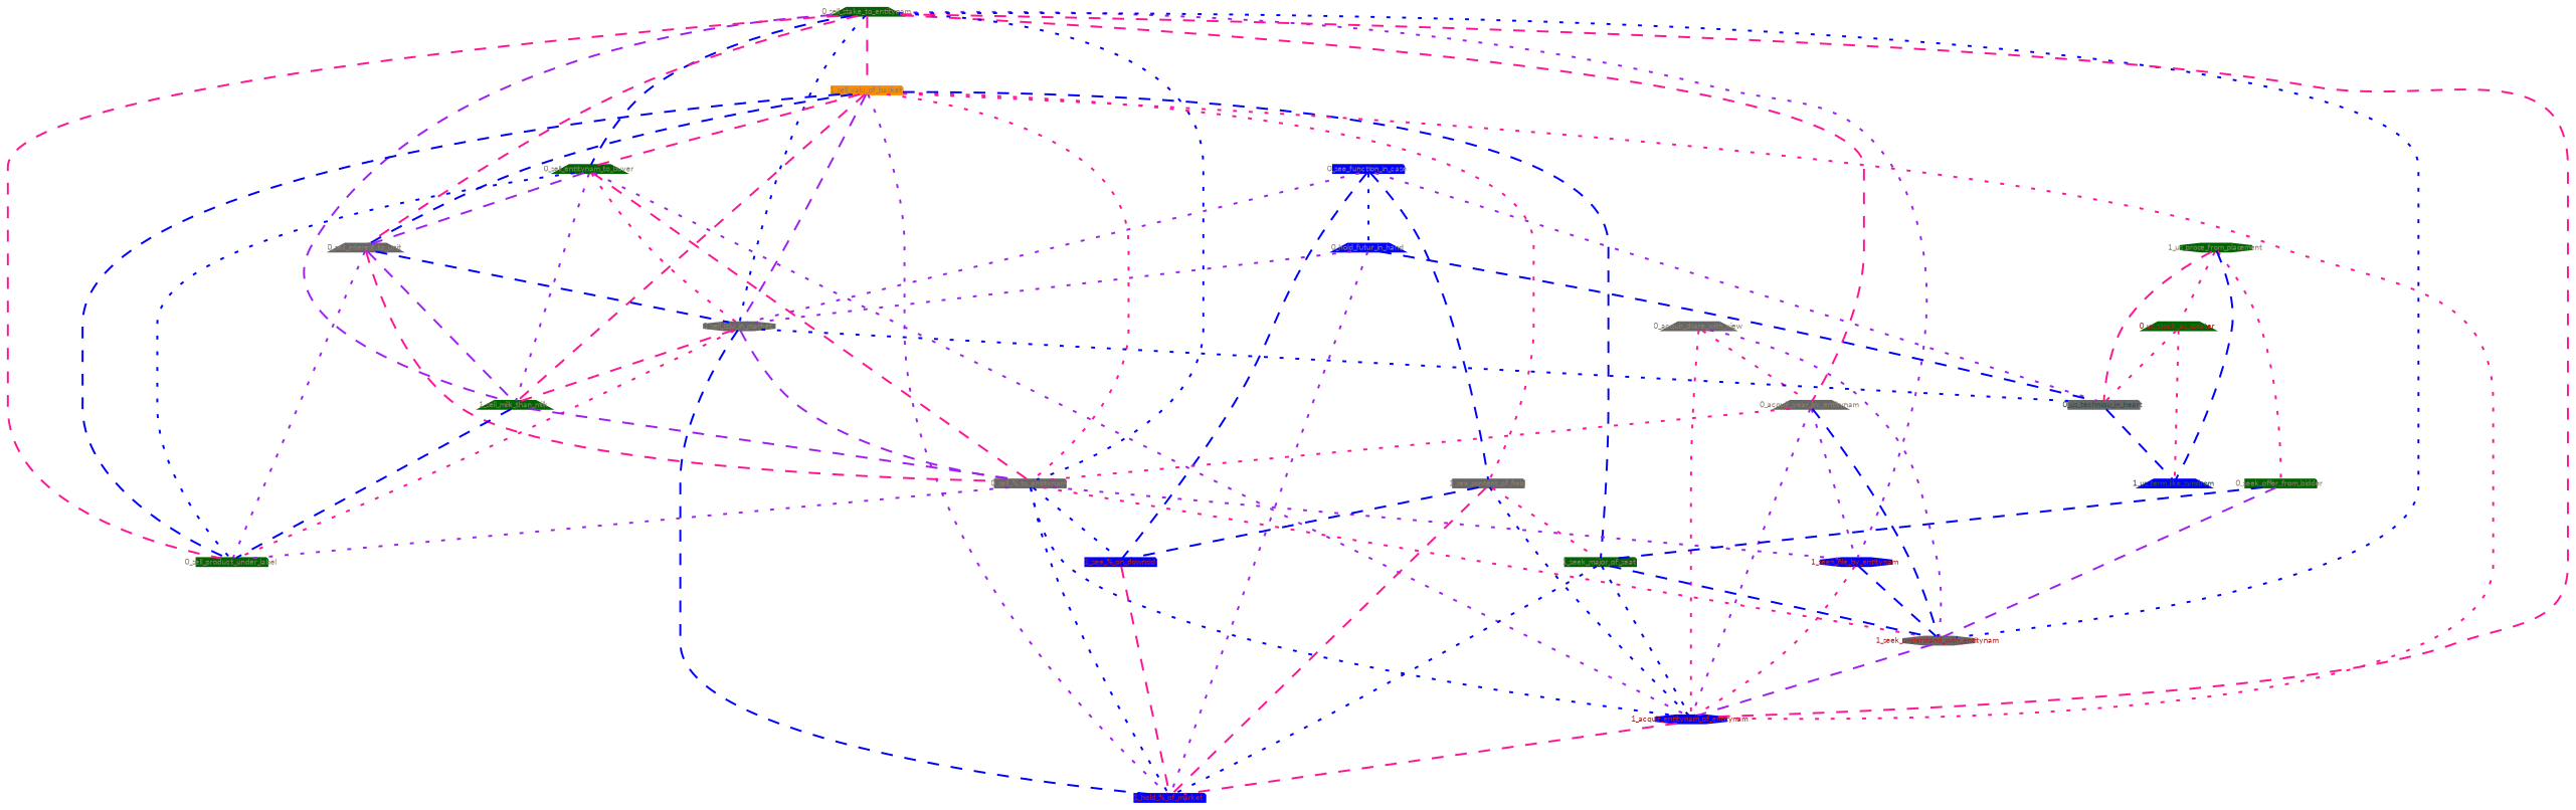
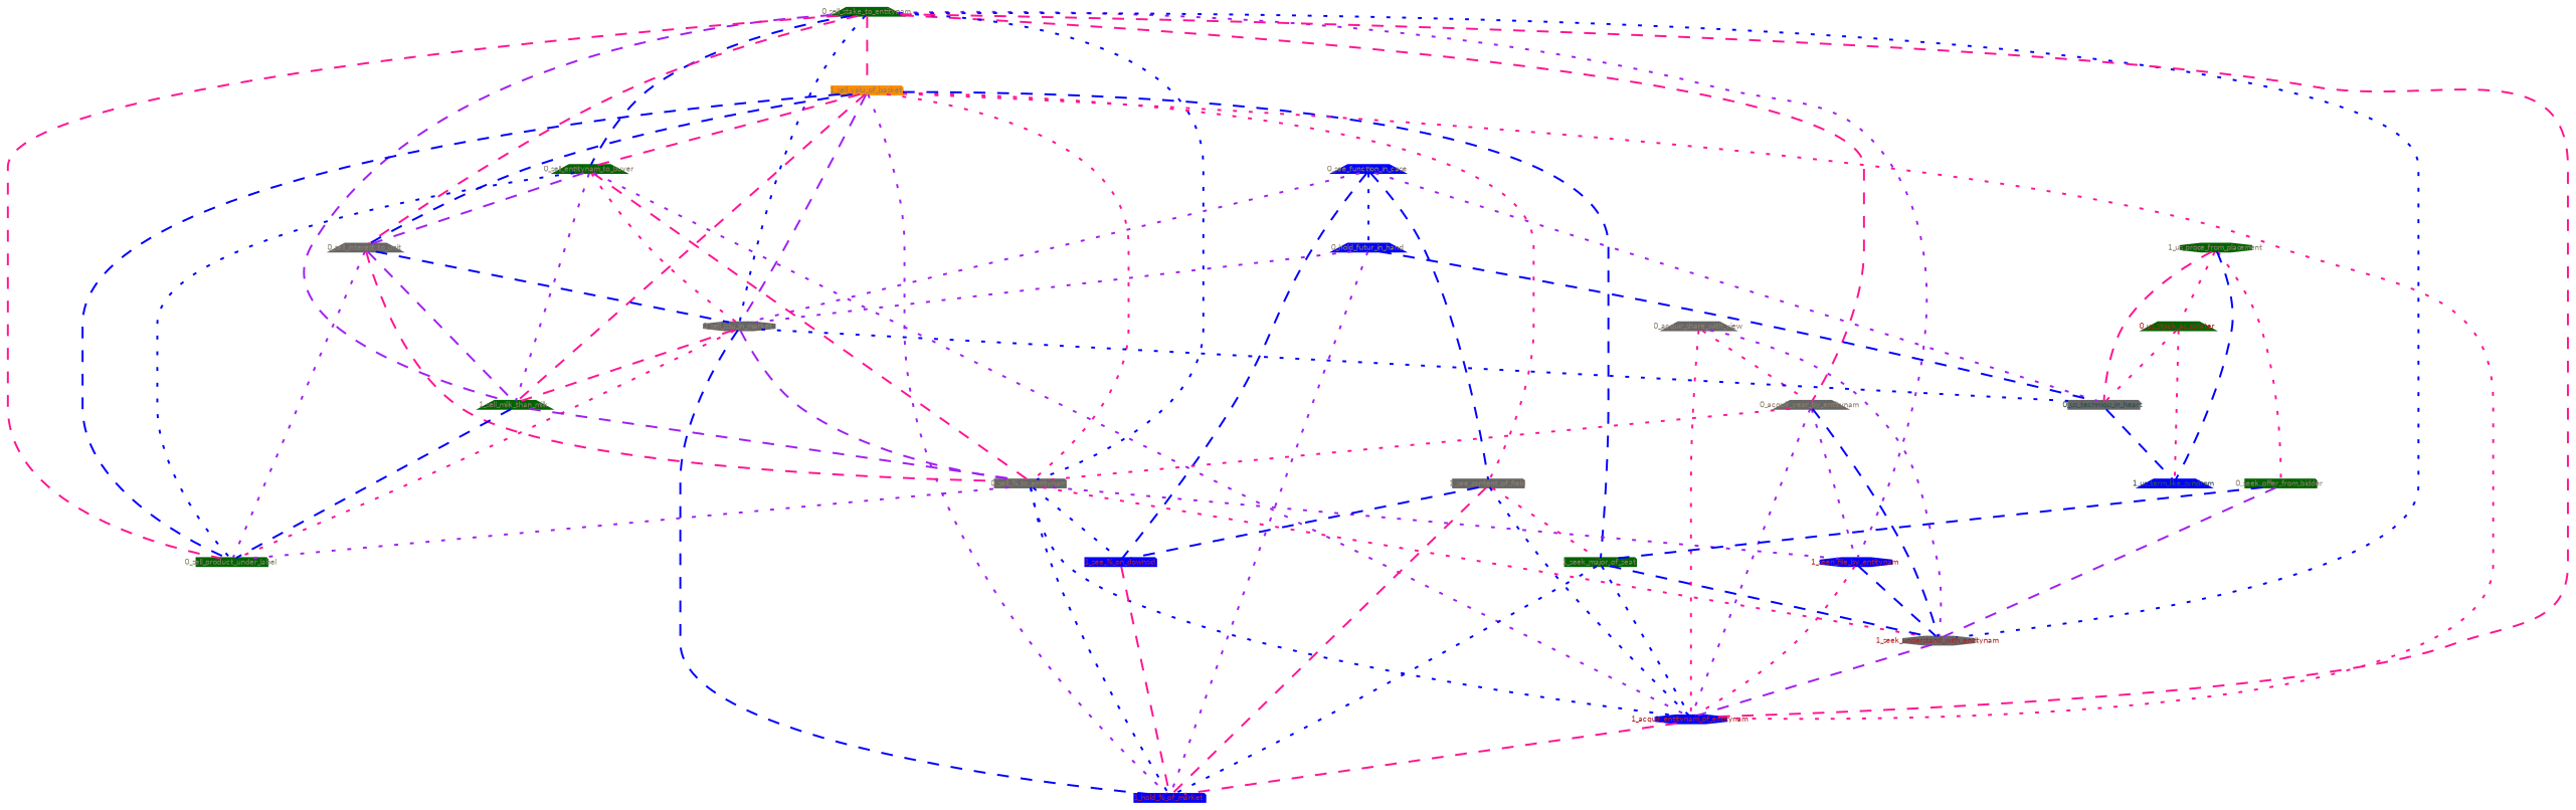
  graph {
    fontname=Lato
    node [color=darkgreen fixedsize=true fontcolor="#8b7d6b" fontsize=4 shape=note style=filled fontname=Lato]
    edge [color=deeppink w=1 style=dotted fontname=Lato]
    "0_sell_stake_to_entitynam " [height=.06 shape=trapezium width=.5]
    "1_sell_valu_of_basket " [color=darkorange height=.06 width=.5]
    "1_us_proce_from_placement " [height=.06 shape=octagon width=.5]
    "0_acquir_share_with_view " [color=gray40 height=.06 shape=trapezium width=.5]
-   "0_see_function_in_case " [color=blue height=.06 width=.5]
+   "0_see_function_in_case " [color=blue height=.06 shape=trapezium width=.5]
    "0_acquir_year_by_entitynam " [color=gray40 height=.06 shape=trapezium width=.5]
    "0_hold_futur_in_hand " [color=blue height=.06 shape=trapezium width=.5]
    "0_sell_entitynam_to_buyer " [height=.06 shape=trapezium width=.5]
    "0_sell_interest_to_unit " [color=gray40 height=.06 shape=trapezium width=.5]
    "0_sell_issu_in_market " [color=gray40 height=.06 shape=octagon width=.5]
    "1_sell_milk_than_milk " [height=.06 shape=trapezium width=.5]
    "0_sell_%_to_entitynam " [color=gray40 height=.06 width=.5]
    "1_see_content_of_field " [color=gray40 height=.06 width=.5]
    "0_sell_product_under_label " [height=.06 width=.5]
    "0_seek_offer_from_bidder " [height=.06 width=.5]
    "1_seek_major_of_seat " [height=.06 width=.5]
    "1_seen_file_by_entitynam " [color=blue fontcolor="#b22222" height=.06 shape=octagon width=.5]
    "0_us_stock_as_collater " [fontcolor="#b22222" height=.06 shape=trapezium width=.5]
    "1_seek_understand_with_entitynam " [color=gray40 fontcolor="#b22222" height=.06 shape=octagon width=.5]
    "1_acquir_entitynam_of_entitynam " [color=blue fontcolor="#b22222" height=.06 shape=octagon width=.5]
    "1_see_%_on_downsid " [color=blue fontcolor="#b22222" height=.06 width=.5]
    "1_hold_%_of_market " [color=blue fontcolor="#b22222" height=.06 width=.5]
    "0_us_techniqu_in_heart " [color=gray40 fontcolor="#2f4f4f" height=.06 width=.5]
    "1_us_term_like_syndrom " [color=blue fontcolor="#2f4f4f" height=.06 shape=trapezium width=.5]
    subgraph sub_1 {
      "0_sell_stake_to_entitynam "
      "1_sell_valu_of_basket "
      "1_us_proce_from_placement "
      "0_acquir_share_with_view "
      "0_see_function_in_case "
      "0_acquir_year_by_entitynam "
      "0_hold_futur_in_hand "
      "0_sell_entitynam_to_buyer "
      "0_sell_interest_to_unit "
      "0_sell_issu_in_market "
      "1_sell_milk_than_milk "
      "0_sell_%_to_entitynam "
      "1_see_content_of_field "
      "0_sell_product_under_label "
      "0_seek_offer_from_bidder "
      "1_seek_major_of_seat "
    }
    subgraph sub_2 {
      "1_seen_file_by_entitynam "
      "0_us_stock_as_collater "
      "1_seek_understand_with_entitynam "
      "1_acquir_entitynam_of_entitynam "
      "1_see_%_on_downsid "
      "1_hold_%_of_market "
    }
    "0_sell_stake_to_entitynam " -- "1_sell_valu_of_basket " [style=dashed]
    "0_sell_stake_to_entitynam " -- "0_acquir_year_by_entitynam " [style=dashed]
    "0_sell_stake_to_entitynam " -- "0_sell_entitynam_to_buyer " [color=blue w=2 style=dashed]
    "0_sell_stake_to_entitynam " -- "0_sell_interest_to_unit " [w=2 style=dashed]
    "0_sell_stake_to_entitynam " -- "0_sell_issu_in_market " [color=blue]
    "0_sell_stake_to_entitynam " -- "1_sell_milk_than_milk " [color=purple style=dashed]
    "0_sell_stake_to_entitynam " -- "0_sell_%_to_entitynam " [color=blue w=3]
    "0_sell_stake_to_entitynam " -- "0_sell_product_under_label " [style=dashed]
    "0_sell_stake_to_entitynam " -- "1_seen_file_by_entitynam " [color=purple]
    "0_sell_stake_to_entitynam " -- "1_seek_understand_with_entitynam " [color=blue]
    "0_sell_stake_to_entitynam " -- "1_acquir_entitynam_of_entitynam " [style=dashed]
    "1_sell_valu_of_basket " -- "0_sell_entitynam_to_buyer " [style=dashed]
    "1_sell_valu_of_basket " -- "0_sell_interest_to_unit " [color=blue style=dashed]
    "1_sell_valu_of_basket " -- "0_sell_issu_in_market " [color=purple style=dashed]
    "1_sell_valu_of_basket " -- "1_sell_milk_than_milk " [style=dashed]
    "1_sell_valu_of_basket " -- "0_sell_%_to_entitynam "
    "1_sell_valu_of_basket " -- "1_see_content_of_field "
    "1_sell_valu_of_basket " -- "0_sell_product_under_label " [color=blue style=dashed]
    "1_sell_valu_of_basket " -- "1_seek_major_of_seat " [color=blue style=dashed]
    "1_sell_valu_of_basket " -- "1_acquir_entitynam_of_entitynam "
    "1_sell_valu_of_basket " -- "1_hold_%_of_market " [color=purple]
    "1_us_proce_from_placement " -- "0_seek_offer_from_bidder "
    "1_us_proce_from_placement " -- "0_us_stock_as_collater "
    "1_us_proce_from_placement " -- "0_us_techniqu_in_heart " [style=dashed]
    "1_us_proce_from_placement " -- "1_us_term_like_syndrom " [color=blue style=dashed]
    "0_acquir_share_with_view " -- "0_acquir_year_by_entitynam "
    "0_acquir_share_with_view " -- "1_seek_understand_with_entitynam " [color=purple]
    "0_acquir_share_with_view " -- "1_acquir_entitynam_of_entitynam "
    "0_see_function_in_case " -- "0_hold_futur_in_hand " [color=blue]
    "0_see_function_in_case " -- "0_sell_issu_in_market " [color=purple]
    "0_see_function_in_case " -- "1_see_content_of_field " [color=blue style=dashed]
    "0_see_function_in_case " -- "1_see_%_on_downsid " [color=blue style=dashed]
    "0_see_function_in_case " -- "0_us_techniqu_in_heart " [color=purple]
    "0_acquir_year_by_entitynam " -- "0_sell_%_to_entitynam "
    "0_acquir_year_by_entitynam " -- "1_seen_file_by_entitynam " [color=purple w=2]
    "0_acquir_year_by_entitynam " -- "1_seek_understand_with_entitynam " [color=blue style=dashed]
    "0_acquir_year_by_entitynam " -- "1_acquir_entitynam_of_entitynam " [color=purple w=2]
    "0_hold_futur_in_hand " -- "0_sell_issu_in_market " [color=purple]
    "0_hold_futur_in_hand " -- "1_hold_%_of_market " [color=purple]
    "0_hold_futur_in_hand " -- "0_us_techniqu_in_heart " [color=blue style=dashed]
    "0_sell_entitynam_to_buyer " -- "0_sell_interest_to_unit " [color=purple w=2 style=dashed]
    "0_sell_entitynam_to_buyer " -- "0_sell_issu_in_market "
    "0_sell_entitynam_to_buyer " -- "1_sell_milk_than_milk " [color=purple]
    "0_sell_entitynam_to_buyer " -- "0_sell_%_to_entitynam " [w=2 style=dashed]
    "0_sell_entitynam_to_buyer " -- "0_sell_product_under_label " [color=blue]
    "0_sell_entitynam_to_buyer " -- "1_acquir_entitynam_of_entitynam " [color=purple]
    "0_sell_interest_to_unit " -- "0_sell_issu_in_market " [color=blue style=dashed]
    "0_sell_interest_to_unit " -- "1_sell_milk_than_milk " [color=purple style=dashed]
    "0_sell_interest_to_unit " -- "0_sell_%_to_entitynam " [w=2 style=dashed]
    "0_sell_interest_to_unit " -- "0_sell_product_under_label " [color=purple]
    "0_sell_issu_in_market " -- "1_sell_milk_than_milk " [style=dashed]
    "0_sell_issu_in_market " -- "0_sell_%_to_entitynam " [color=purple style=dashed]
    "0_sell_issu_in_market " -- "0_sell_product_under_label "
    "0_sell_issu_in_market " -- "1_hold_%_of_market " [color=blue style=dashed]
    "0_sell_issu_in_market " -- "0_us_techniqu_in_heart " [color=blue]
    "1_sell_milk_than_milk " -- "0_sell_%_to_entitynam " [color=purple style=dashed]
    "1_sell_milk_than_milk " -- "0_sell_product_under_label " [color=blue style=dashed]
    "0_sell_%_to_entitynam " -- "0_sell_product_under_label " [color=purple]
    "0_sell_%_to_entitynam " -- "1_seen_file_by_entitynam " [color=purple]
    "0_sell_%_to_entitynam " -- "1_seek_understand_with_entitynam "
    "0_sell_%_to_entitynam " -- "1_acquir_entitynam_of_entitynam " [color=blue]
    "0_sell_%_to_entitynam " -- "1_see_%_on_downsid " [color=blue]
    "0_sell_%_to_entitynam " -- "1_hold_%_of_market " [color=blue]
    "1_see_content_of_field " -- "1_seek_major_of_seat "
    "1_see_content_of_field " -- "1_acquir_entitynam_of_entitynam " [color=blue]
    "1_see_content_of_field " -- "1_see_%_on_downsid " [color=blue style=dashed]
    "1_see_content_of_field " -- "1_hold_%_of_market " [style=dashed]
    "0_seek_offer_from_bidder " -- "1_seek_major_of_seat " [color=blue style=dashed]
    "0_seek_offer_from_bidder " -- "1_seek_understand_with_entitynam " [color=purple style=dashed]
    "1_seek_major_of_seat " -- "1_seek_understand_with_entitynam " [color=blue style=dashed]
    "1_seek_major_of_seat " -- "1_acquir_entitynam_of_entitynam " [color=blue]
    "1_seek_major_of_seat " -- "1_hold_%_of_market " [color=blue]
    "1_seen_file_by_entitynam " -- "1_seek_understand_with_entitynam " [color=blue style=dashed]
    "1_seen_file_by_entitynam " -- "1_acquir_entitynam_of_entitynam "
    "0_us_stock_as_collater " -- "0_us_techniqu_in_heart "
    "0_us_stock_as_collater " -- "1_us_term_like_syndrom "
    "1_seek_understand_with_entitynam " -- "1_acquir_entitynam_of_entitynam " [color=purple style=dashed]
    "1_acquir_entitynam_of_entitynam " -- "1_hold_%_of_market " [style=dashed]
    "1_see_%_on_downsid " -- "1_hold_%_of_market " [style=dashed]
    "0_us_techniqu_in_heart " -- "1_us_term_like_syndrom " [color=blue style=dashed]
  }
